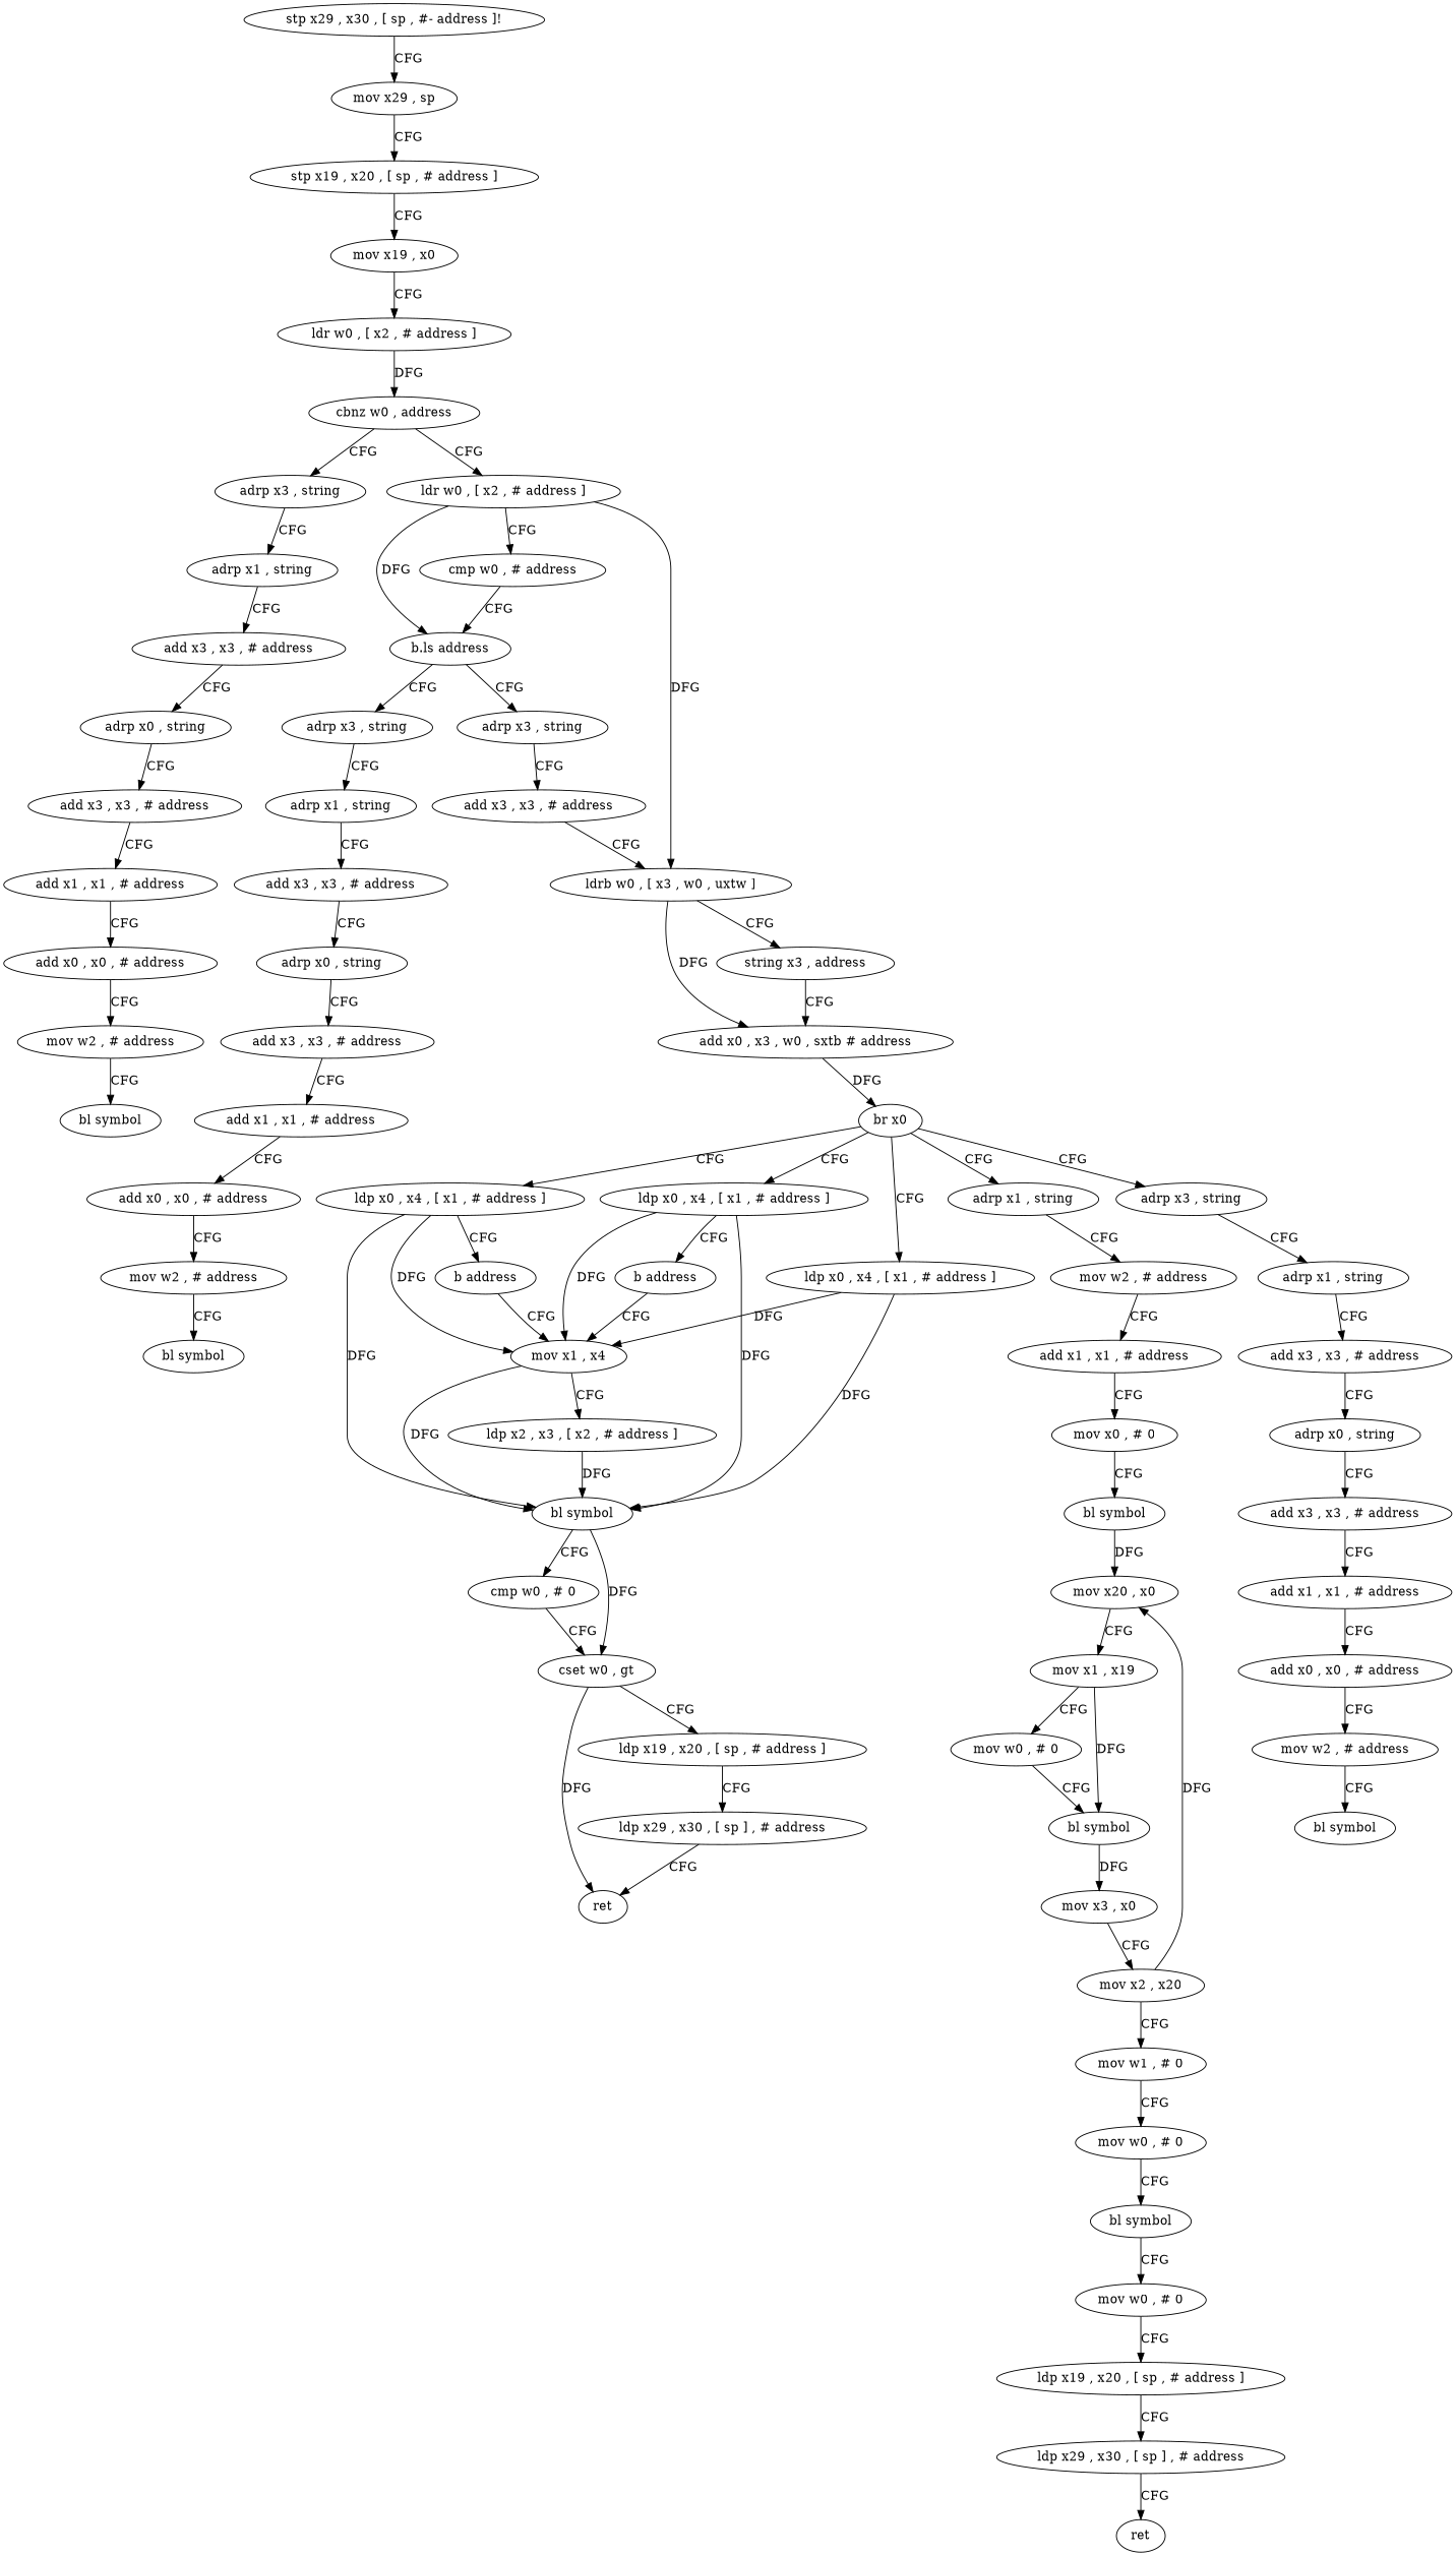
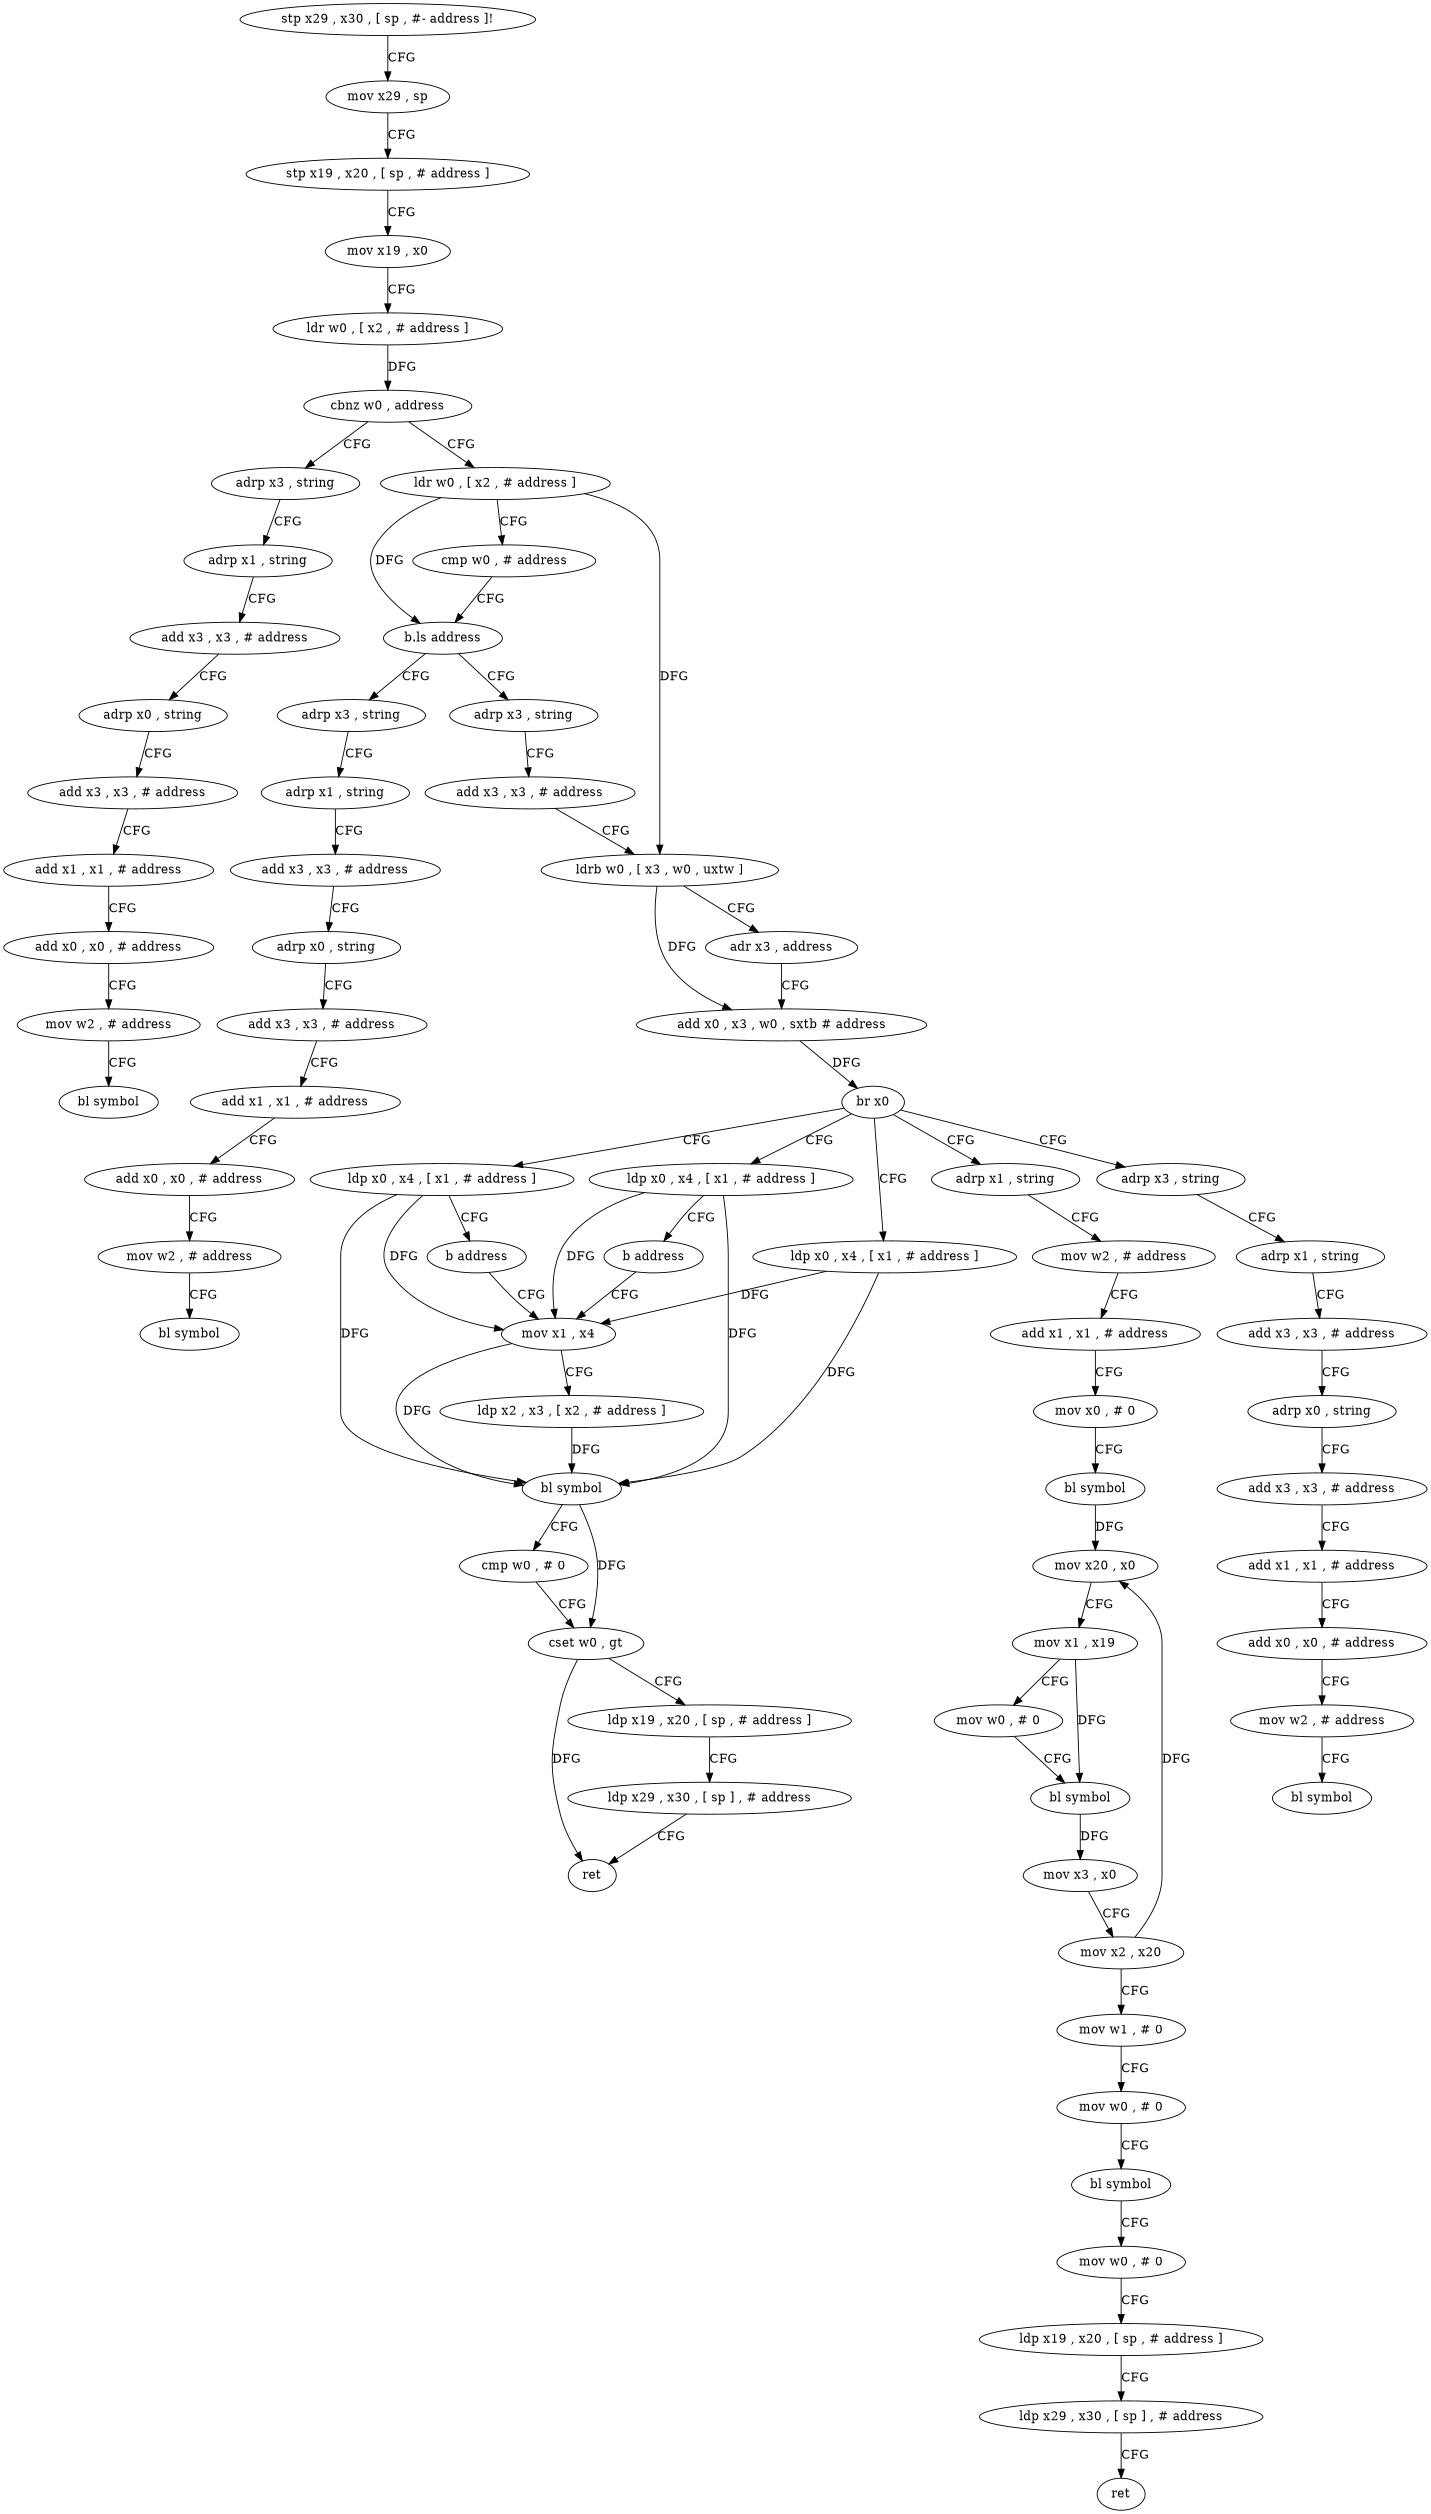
  digraph {
    n1 [label="stp x29 , x30 , [ sp , #- address ]!"]
    n2 [label="mov x29 , sp"]
    n3 [label="stp x19 , x20 , [ sp , # address ]"]
    n4 [label="mov x19 , x0"]
    n5 [label="ldr w0 , [ x2 , # address ]"]
    n6 [label="cbnz w0 , address"]
    n7 [label="mov x1 , x19"]
    n8 [label="mov w0 , # 0"]
    n9 [label="bl symbol"]
    n10 [label="adrp x3 , string"]
    n11 [label="ldr w0 , [ x2 , # address ]"]
    n12 [label="adrp x1 , string"]
    n13 [label="cmp w0 , # address"]
    n14 [label="b.ls address"]
    n15 [label="ldrb w0 , [ x3 , w0 , uxtw ]"]
    n16 [label="add x3 , x3 , # address"]
    n17 [label="adrp x3 , string"]
    n18 [label="adrp x3 , string"]
-   n19 [label="string x3 , address"]
+   n19 [label="adr x3 , address"]
    n20 [label="add x0 , x3 , w0 , sxtb # address"]
    n21 [label="adrp x0 , string"]
    n22 [label="add x3 , x3 , # address"]
    n23 [label="add x1 , x1 , # address"]
    n24 [label="add x0 , x0 , # address"]
    n25 [label="mov w2 , # address"]
    n26 [label="bl symbol"]
    n27 [label="add x3 , x3 , # address"]
    n28 [label="adrp x1 , string"]
    n29 [label="add x3 , x3 , # address"]
    n30 [label="br x0"]
    n31 [label="ldp x0 , x4 , [ x1 , # address ]"]
    n32 [label="ldp x0 , x4 , [ x1 , # address ]"]
    n33 [label="adrp x1 , string"]
    n34 [label="ldp x0 , x4 , [ x1 , # address ]"]
    n35 [label="adrp x3 , string"]
    n36 [label="mov x1 , x4"]
    n37 [label="bl symbol"]
    n38 [label="b address"]
    n39 [label="mov w2 , # address"]
    n40 [label="b address"]
    n41 [label="adrp x1 , string"]
    n42 [label="ldp x2 , x3 , [ x2 , # address ]"]
    n43 [label="cmp w0 , # 0"]
    n44 [label="cset w0 , gt"]
    n45 [label="add x1 , x1 , # address"]
    n46 [label="add x3 , x3 , # address"]
    n47 [label="adrp x0 , string"]
    n48 [label="add x3 , x3 , # address"]
    n49 [label="add x1 , x1 , # address"]
    n50 [label="add x0 , x0 , # address"]
    n51 [label="mov w2 , # address"]
    n52 [label="bl symbol"]
    n53 [label="mov x0 , # 0"]
    n54 [label="bl symbol"]
    n55 [label="mov x20 , x0"]
    n56 [label="mov x2 , x20"]
    n57 [label="mov w1 , # 0"]
    n58 [label="mov x3 , x0"]
    n59 [label="mov w0 , # 0"]
    n60 [label="bl symbol"]
    n61 [label="mov w0 , # 0"]
    n62 [label="ldp x19 , x20 , [ sp , # address ]"]
    n63 [label="ldp x29 , x30 , [ sp ] , # address"]
    n64 [label=ret]
    n65 [label="adrp x0 , string"]
    n66 [label="add x3 , x3 , # address"]
    n67 [label="add x1 , x1 , # address"]
    n68 [label="add x0 , x0 , # address"]
    n69 [label="mov w2 , # address"]
    n70 [label="bl symbol"]
    n71 [label="ldp x19 , x20 , [ sp , # address ]"]
    n72 [label=ret]
    n73 [label="ldp x29 , x30 , [ sp ] , # address"]
    n1 -> n2 [label=CFG]
    n2 -> n3 [label=CFG]
    n3 -> n4 [label=CFG]
    n4 -> n5 [label=CFG]
    n5 -> n6 [label=DFG]
    n6 -> n10 [label=CFG]
    n6 -> n11 [label=CFG]
    n7 -> n8 [label=CFG]
    n7 -> n9 [label=DFG]
    n8 -> n9 [label=CFG]
    n9 -> n58 [label=DFG]
    n10 -> n12 [label=CFG]
    n11 -> n13 [label=CFG]
    n11 -> n14 [label=DFG]
    n11 -> n15 [label=DFG]
    n12 -> n16 [label=CFG]
    n13 -> n14 [label=CFG]
    n14 -> n17 [label=CFG]
    n14 -> n18 [label=CFG]
    n15 -> n19 [label=CFG]
    n15 -> n20 [label=DFG]
    n16 -> n21 [label=CFG]
    n17 -> n27 [label=CFG]
    n18 -> n28 [label=CFG]
    n19 -> n20 [label=CFG]
    n20 -> n30 [label=DFG]
    n21 -> n22 [label=CFG]
    n22 -> n23 [label=CFG]
    n23 -> n24 [label=CFG]
    n24 -> n25 [label=CFG]
    n25 -> n26 [label=CFG]
    n27 -> n15 [label=CFG]
    n28 -> n29 [label=CFG]
    n29 -> n47 [label=CFG]
    n30 -> n31 [label=CFG]
    n30 -> n32 [label=CFG]
    n30 -> n33 [label=CFG]
    n30 -> n34 [label=CFG]
    n30 -> n35 [label=CFG]
    n31 -> n36 [label=DFG]
    n31 -> n37 [label=DFG]
    n32 -> n36 [label=DFG]
    n32 -> n37 [label=DFG]
    n32 -> n38 [label=CFG]
    n33 -> n39 [label=CFG]
    n34 -> n36 [label=DFG]
    n34 -> n37 [label=DFG]
    n34 -> n40 [label=CFG]
    n35 -> n41 [label=CFG]
    n36 -> n37 [label=DFG]
    n36 -> n42 [label=CFG]
    n37 -> n43 [label=CFG]
    n37 -> n44 [label=DFG]
    n38 -> n36 [label=CFG]
    n39 -> n45 [label=CFG]
    n40 -> n36 [label=CFG]
    n41 -> n46 [label=CFG]
    n42 -> n37 [label=DFG]
    n43 -> n44 [label=CFG]
    n44 -> n71 [label=CFG]
    n44 -> n72 [label=DFG]
    n45 -> n53 [label=CFG]
    n46 -> n65 [label=CFG]
    n47 -> n48 [label=CFG]
    n48 -> n49 [label=CFG]
    n49 -> n50 [label=CFG]
    n50 -> n51 [label=CFG]
    n51 -> n52 [label=CFG]
    n53 -> n54 [label=CFG]
    n54 -> n55 [label=DFG]
    n55 -> n7 [label=CFG]
    n56 -> n55 [label=DFG]
    n56 -> n57 [label=CFG]
    n57 -> n59 [label=CFG]
    n58 -> n56 [label=CFG]
    n59 -> n60 [label=CFG]
    n60 -> n61 [label=CFG]
    n61 -> n62 [label=CFG]
    n62 -> n63 [label=CFG]
    n63 -> n64 [label=CFG]
    n65 -> n66 [label=CFG]
    n66 -> n67 [label=CFG]
    n67 -> n68 [label=CFG]
    n68 -> n69 [label=CFG]
    n69 -> n70 [label=CFG]
    n71 -> n73 [label=CFG]
    n73 -> n72 [label=CFG]
  }
